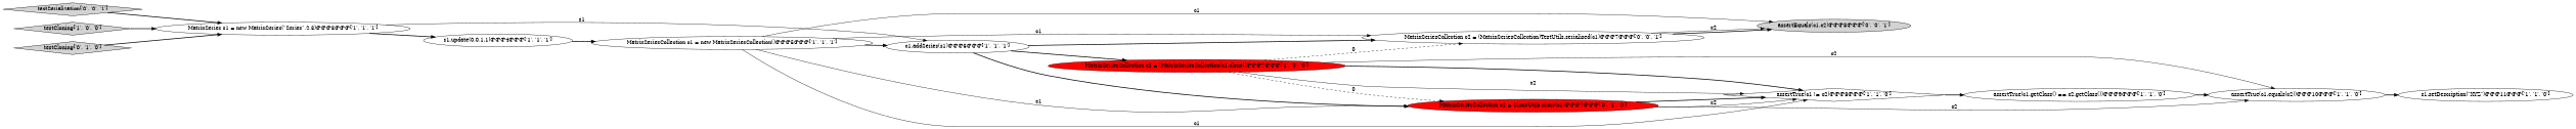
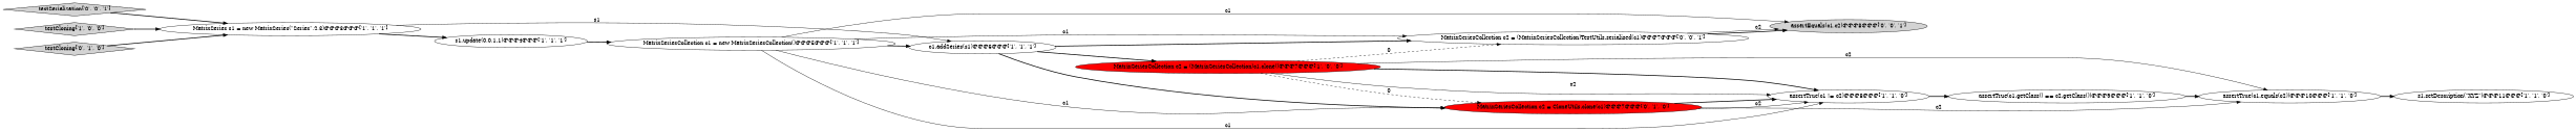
  digraph {
    rankdir=LR
    node [fillcolor=white shape=ellipse style=filled]
    edge [style=bold]
    n1 [label="MatrixSeriesCollection c2 = (MatrixSeriesCollection)TestUtils.serialised(c1)@@@7@@@['0', '0', '1']"]
    n2 [fillcolor=lightgray label="assertEquals(c1,c2)@@@8@@@['0', '0', '1']"]
    n3 [fillcolor=lightgray label="testSerialization['0', '0', '1']" shape=diamond]
    n4 [label="MatrixSeries s1 = new MatrixSeries(\"Series\",2,3)@@@3@@@['1', '1', '1']"]
    n5 [label="c1.addSeries(s1)@@@6@@@['1', '1', '1']"]
    n6 [label="s1.update(0,0,1.1)@@@4@@@['1', '1', '1']"]
    n7 [fillcolor=lightgray label="testCloning['1', '0', '0']" shape=diamond]
    n8 [label="assertTrue(c1.getClass() == c2.getClass())@@@9@@@['1', '1', '0']"]
    n9 [label="assertTrue(c1.equals(c2))@@@10@@@['1', '1', '0']"]
    n10 [label="s1.setDescription(\"XYZ\")@@@11@@@['1', '1', '0']"]
    n11 [fillcolor=red label="MatrixSeriesCollection c2 = (MatrixSeriesCollection)c1.clone()@@@7@@@['1', '0', '0']"]
-   n12 [label="assertTrue(c1 != c2)@@@8@@@['1', '1', '0']" shape=diamond]
+   n12 [label="assertTrue(c1 != c2)@@@8@@@['1', '1', '0']"]
    n13 [fillcolor=red label="MatrixSeriesCollection c2 = CloneUtils.clone(c1)@@@7@@@['0', '1', '0']"]
    n14 [label="MatrixSeriesCollection c1 = new MatrixSeriesCollection()@@@5@@@['1', '1', '1']"]
    n15 [fillcolor=lightgray label="testCloning['0', '1', '0']" shape=diamond]
    n1 -> n2 [label=c2 style=solid]
    n1 -> n2
    n3 -> n4
    n4 -> n5 [label=s1 style=solid]
    n4 -> n6
    n5 -> n1
    n5 -> n11
    n5 -> n13
    n6 -> n14
    n7 -> n4
    n8 -> n9
    n9 -> n10
    n11 -> n1 [label=0 style=dashed]
    n11 -> n9 [label=c2 style=solid]
    n11 -> n12
    n11 -> n12 [label=c2 style=solid]
    n11 -> n13 [label=0 style=dashed]
    n12 -> n8
    n13 -> n9 [label=c2 style=solid]
    n13 -> n12
    n13 -> n12 [label=c2 style=solid]
    n14 -> n1 [label=c1 style=solid]
    n14 -> n2 [label=c1 style=solid]
    n14 -> n5
    n14 -> n12 [label=c1 style=solid]
    n14 -> n13 [label=c1 style=solid]
    n15 -> n4
  }
